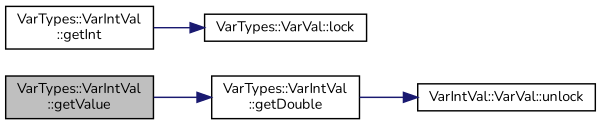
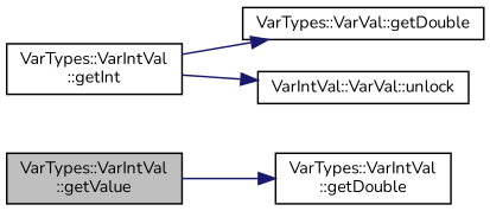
  digraph {
    fontname=Nunito
    rankdir=LR
    node [color=black fillcolor=white fontname=Nunito fontsize=10 shape=record style=filled]
    edge [color=midnightblue fontname=Nunito fontsize=10 labelfontname=Helvetica labelfontsize=10 style=solid]
    n1 [fillcolor=grey75 fontcolor=black height=0.2 label="VarTypes::VarIntVal\l::getValue" width=0.4]
    n2 [height=0.2 label="VarTypes::VarIntVal\l::getDouble" width=0.4]
    n3 [height=0.2 label="VarTypes::VarIntVal\l::getInt" width=0.4]
-   n4 [height=0.2 label="VarTypes::VarVal::lock" width=0.4]
+   n4 [height=0.2 label="VarTypes::VarVal::getDouble" width=0.4]
    n5 [height=0.2 label="VarIntVal::VarVal::unlock" width=0.4]
    n1 -> n2
    n3 -> n4
-   n2 -> n5
+   n3 -> n5
  }
